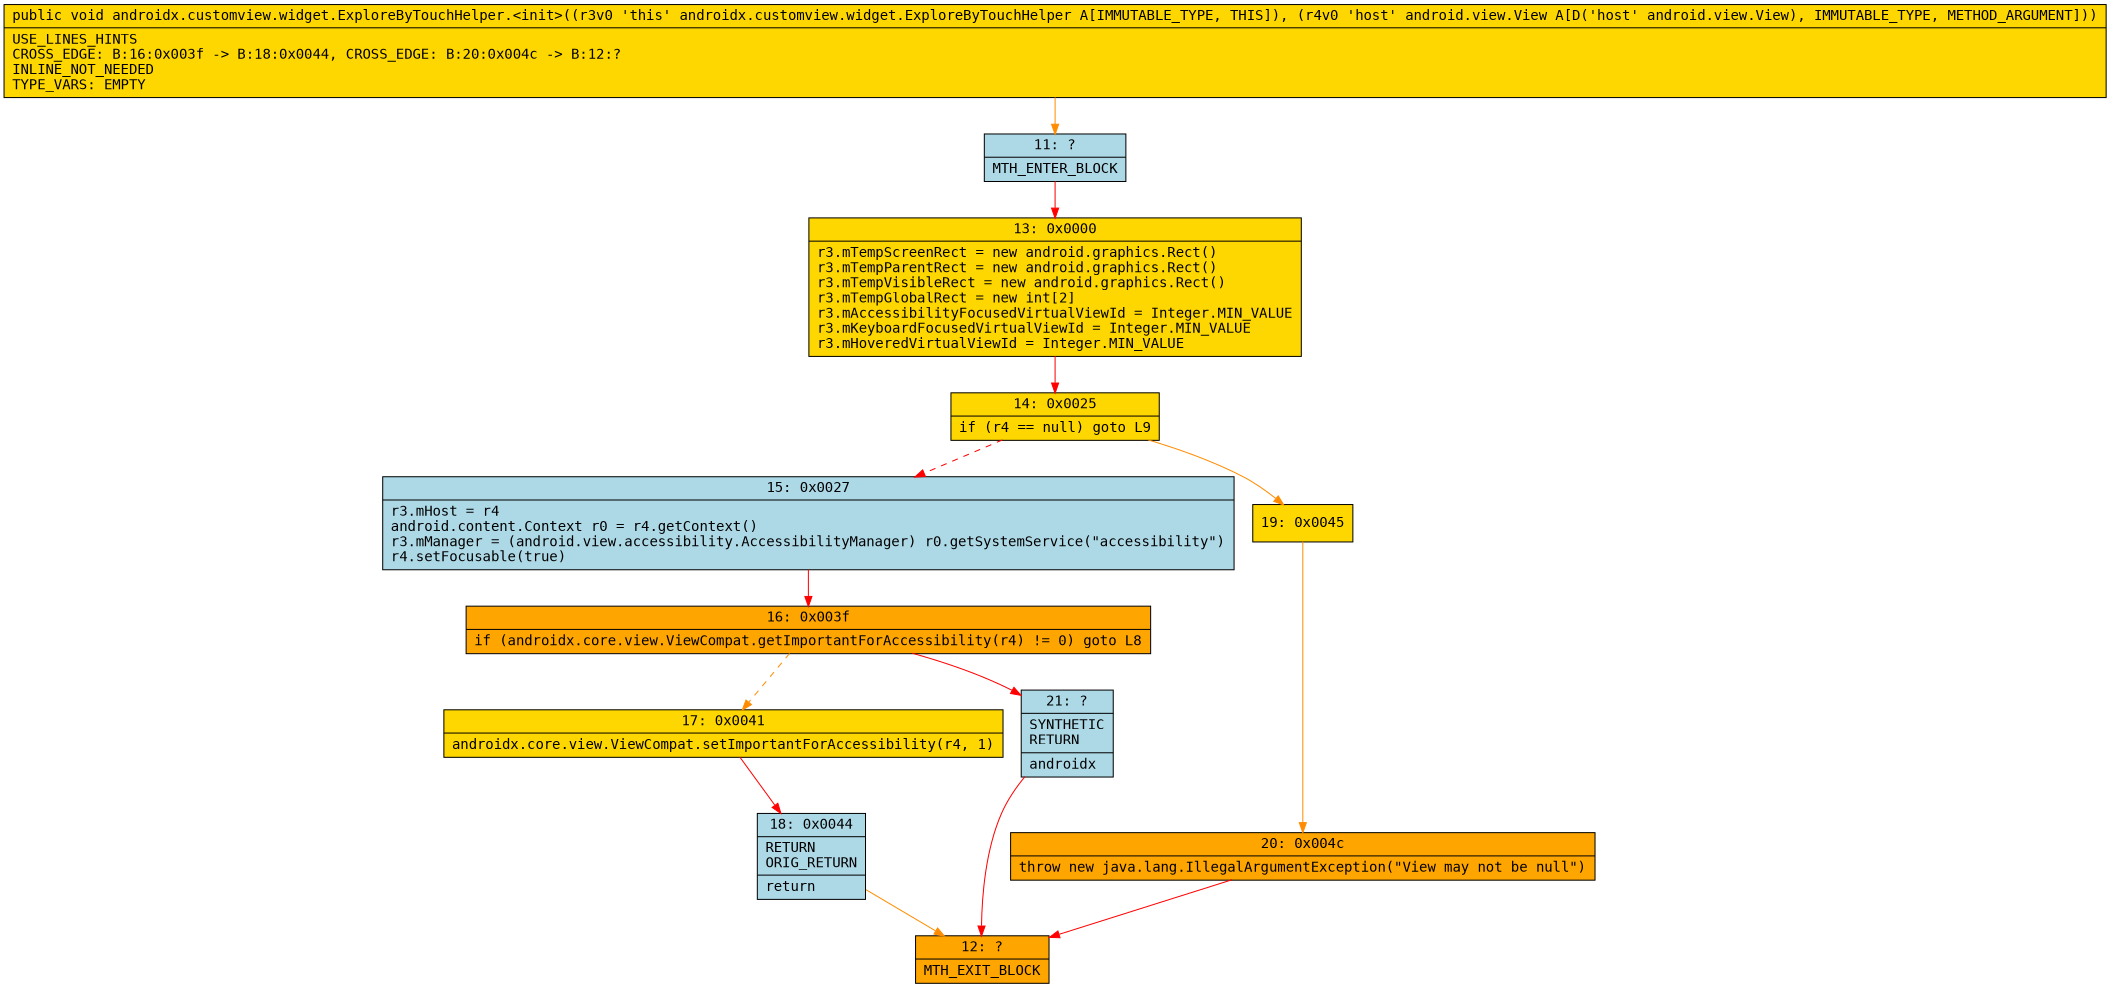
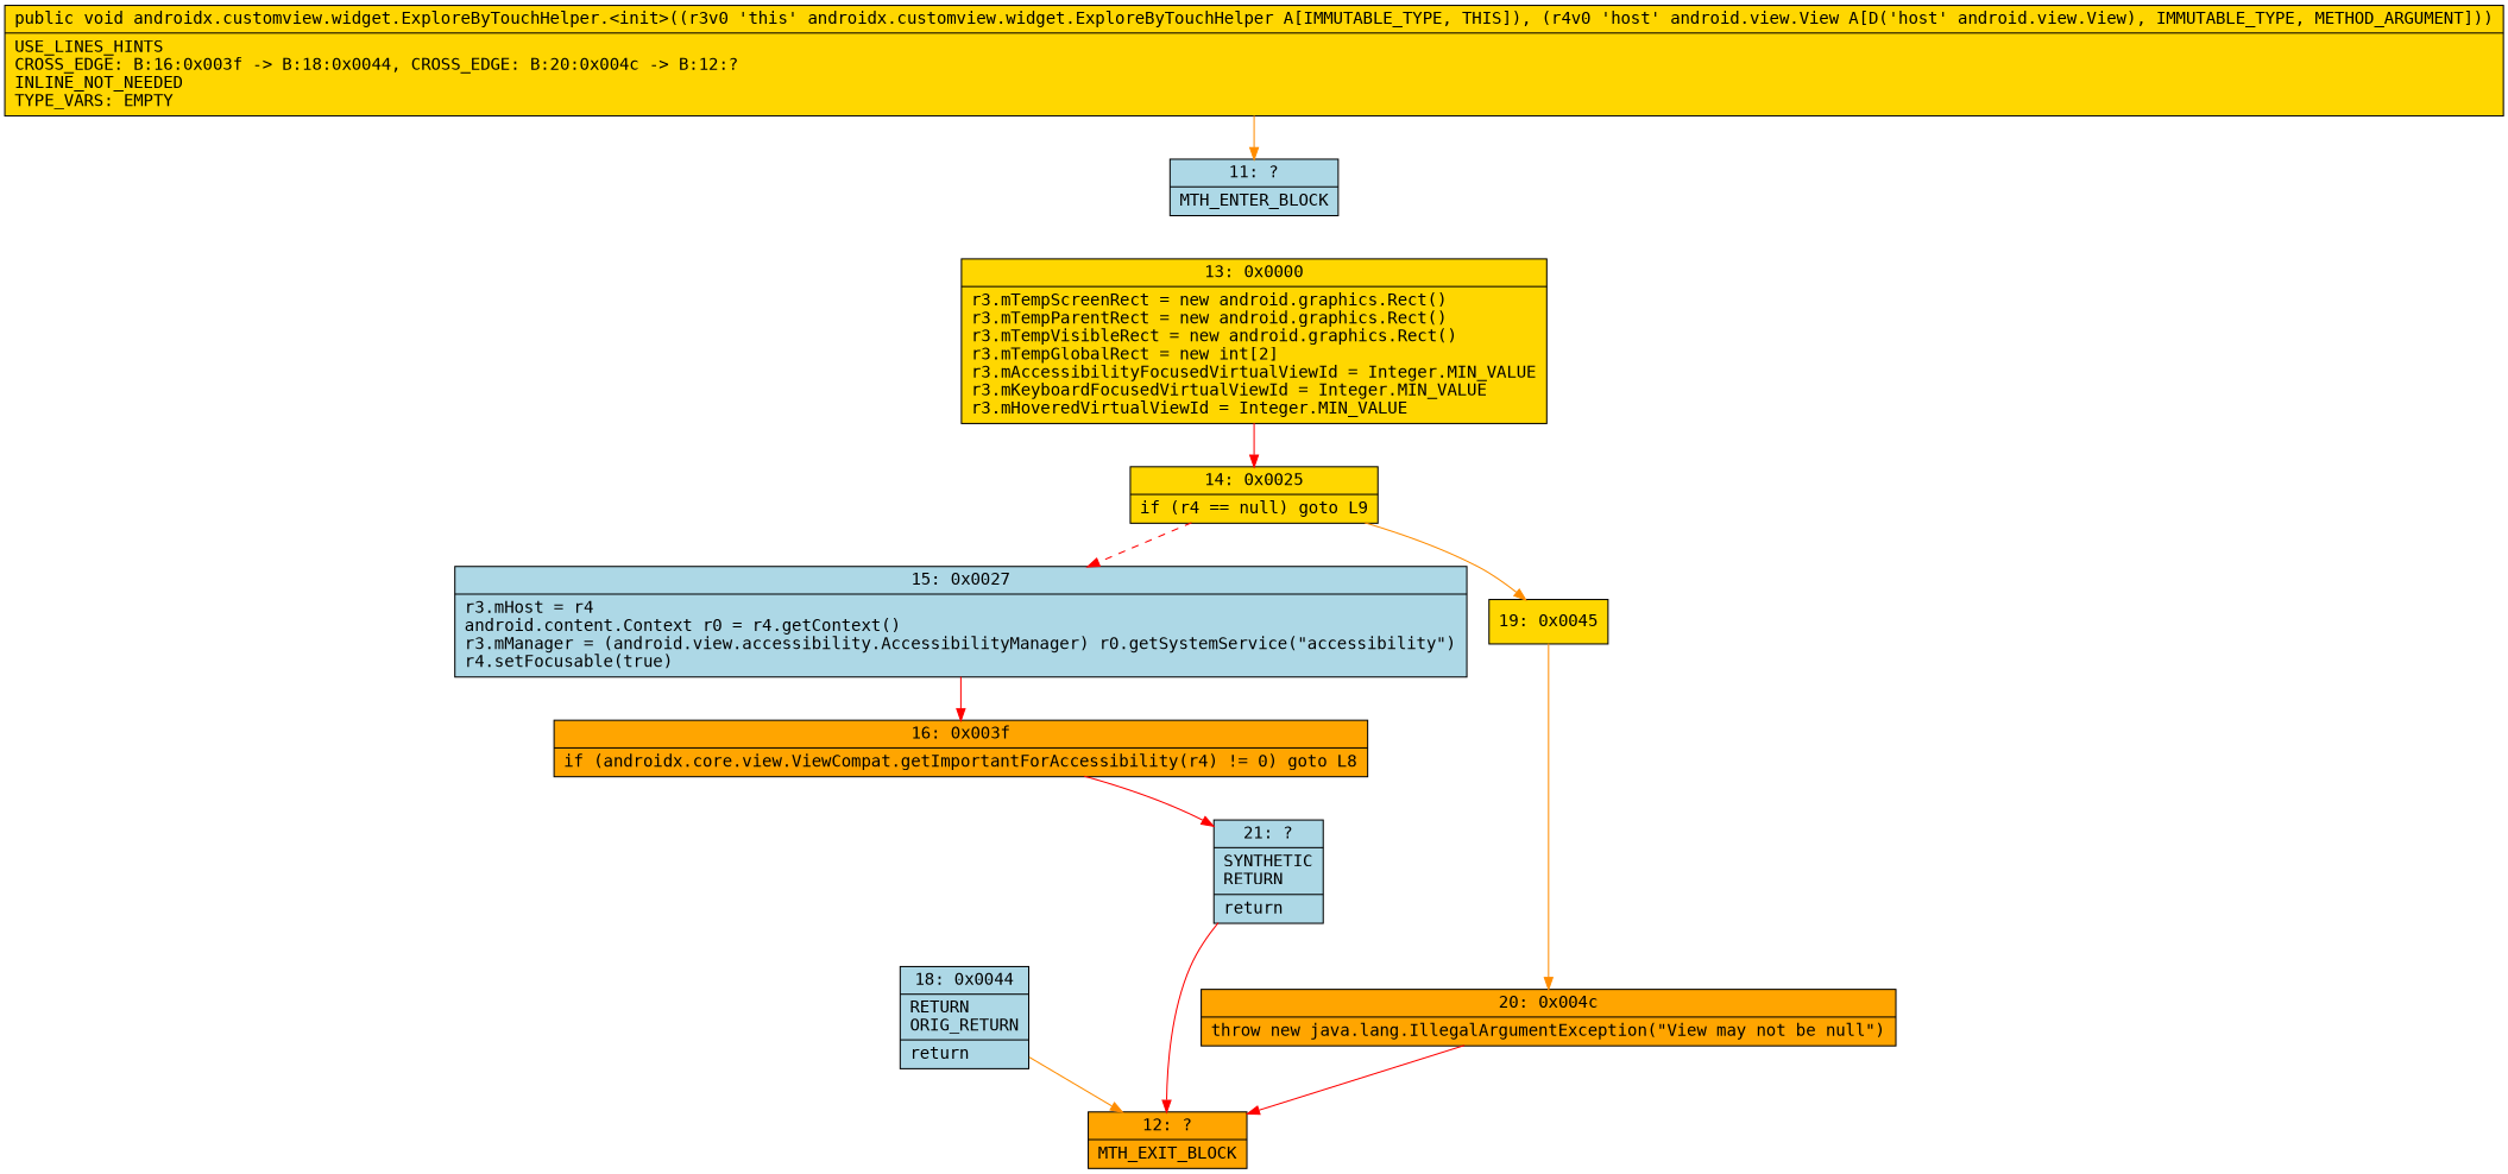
  digraph {
    fontname="DejaVu Sans Mono"
    node [fillcolor=gold fontname="DejaVu Sans Mono" shape=record style=filled]
    edge [color=red fontname="DejaVu Sans Mono"]
    n1 [fillcolor=lightblue label="{11\:\ ?|MTH_ENTER_BLOCK\l}"]
    n2 [label="{13\:\ 0x0000|r3.mTempScreenRect = new android.graphics.Rect()\lr3.mTempParentRect = new android.graphics.Rect()\lr3.mTempVisibleRect = new android.graphics.Rect()\lr3.mTempGlobalRect = new int[2]\lr3.mAccessibilityFocusedVirtualViewId = Integer.MIN_VALUE\lr3.mKeyboardFocusedVirtualViewId = Integer.MIN_VALUE\lr3.mHoveredVirtualViewId = Integer.MIN_VALUE\l}"]
    n3 [label="{14\:\ 0x0025|if (r4 == null) goto L9\l}"]
    n4 [fillcolor=lightblue label="{15\:\ 0x0027|r3.mHost = r4\landroid.content.Context r0 = r4.getContext()\lr3.mManager = (android.view.accessibility.AccessibilityManager) r0.getSystemService(\"accessibility\")\lr4.setFocusable(true)\l}"]
    n5 [label="{19\:\ 0x0045}"]
    n6 [fillcolor=orange label="{16\:\ 0x003f|if (androidx.core.view.ViewCompat.getImportantForAccessibility(r4) != 0) goto L8\l}"]
    n7 [fillcolor=orange label="{20\:\ 0x004c|throw new java.lang.IllegalArgumentException(\"View may not be null\")\l}"]
-   n8 [label="{17\:\ 0x0041|androidx.core.view.ViewCompat.setImportantForAccessibility(r4, 1)\l}"]
-   n9 [fillcolor=lightblue label="{21\:\ ?|SYNTHETIC\lRETURN\l|androidx\l}"]
+   n9 [fillcolor=lightblue label="{21\:\ ?|SYNTHETIC\lRETURN\l|return\l}"]
    n10 [fillcolor=lightblue label="{18\:\ 0x0044|RETURN\lORIG_RETURN\l|return\l}"]
    n11 [fillcolor=orange label="{12\:\ ?|MTH_EXIT_BLOCK\l}"]
    n12 [label="{public void androidx.customview.widget.ExploreByTouchHelper.\<init\>((r3v0 'this' androidx.customview.widget.ExploreByTouchHelper A[IMMUTABLE_TYPE, THIS]), (r4v0 'host' android.view.View A[D('host' android.view.View), IMMUTABLE_TYPE, METHOD_ARGUMENT]))  | USE_LINES_HINTS\lCROSS_EDGE: B:16:0x003f \-\> B:18:0x0044, CROSS_EDGE: B:20:0x004c \-\> B:12:?\lINLINE_NOT_NEEDED\lTYPE_VARS: EMPTY\l}"]
-   n1 -> n2
    n2 -> n3
    n3 -> n4 [style=dashed]
    n3 -> n5 [color=darkorange]
    n4 -> n6
    n5 -> n7 [color=darkorange]
-   n6 -> n8 [color=darkorange style=dashed]
    n6 -> n9
    n7 -> n11
-   n8 -> n10
    n9 -> n11
    n10 -> n11 [color=darkorange]
    n12 -> n1 [color=darkorange]
  }
